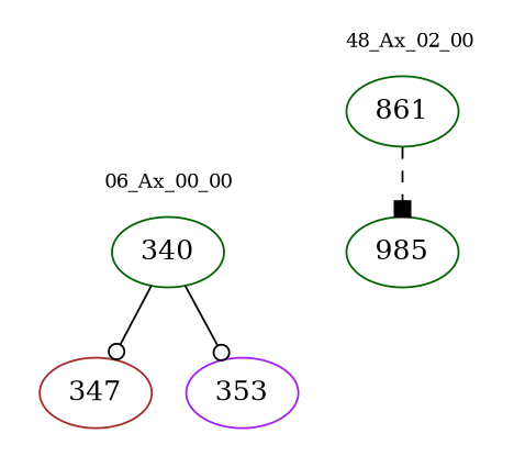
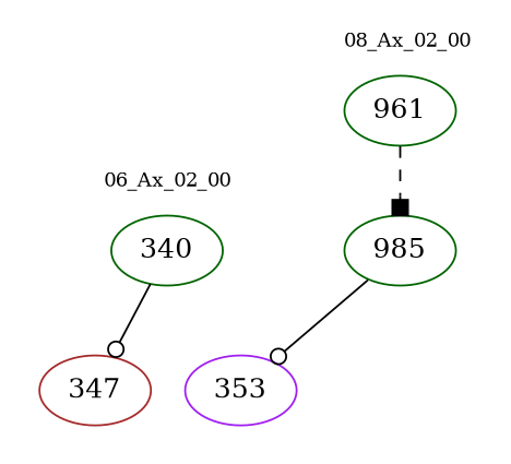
  digraph {
    node [color=darkgreen]
    edge [arrowhead=odot color=black style=solid]
    n1 [color=brown label=347]
    n2 [label=340]
    n3 [color=purple label=353]
-   n4 [label=861]
+   n4 [label=961]
    n5 [label=985]
    subgraph cluster_1 {
      color=white
      fontsize=10
-     label="06_Ax_00_00"
+     label="06_Ax_02_00"
      n1
      n2
      n3
    }
    subgraph cluster_2 {
      color=white
      fontsize=10
-     label="48_Ax_02_00"
+     label="08_Ax_02_00"
      n4
      n5
    }
    n2 -> n1
-   n2 -> n3
+   n5 -> n3
    n4 -> n5 [arrowhead=box style=dashed]
  }
